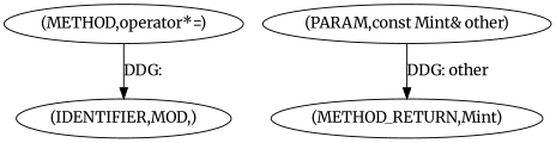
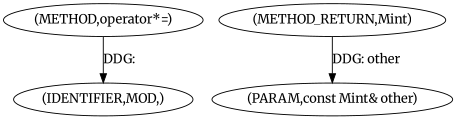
  digraph {
    fontname=Merriweather
    node [fontname=Merriweather]
    edge [fontname=Merriweather]
    n1 [label="(METHOD,operator*=)"]
    n2 [label="(IDENTIFIER,MOD,)"]
    n3 [label="(PARAM,const Mint& other)"]
    n4 [label="(METHOD_RETURN,Mint)"]
    n1 -> n2 [label="DDG: "]
-   n3 -> n4 [label="DDG: other"]
+   n4 -> n3 [label="DDG: other"]
  }
